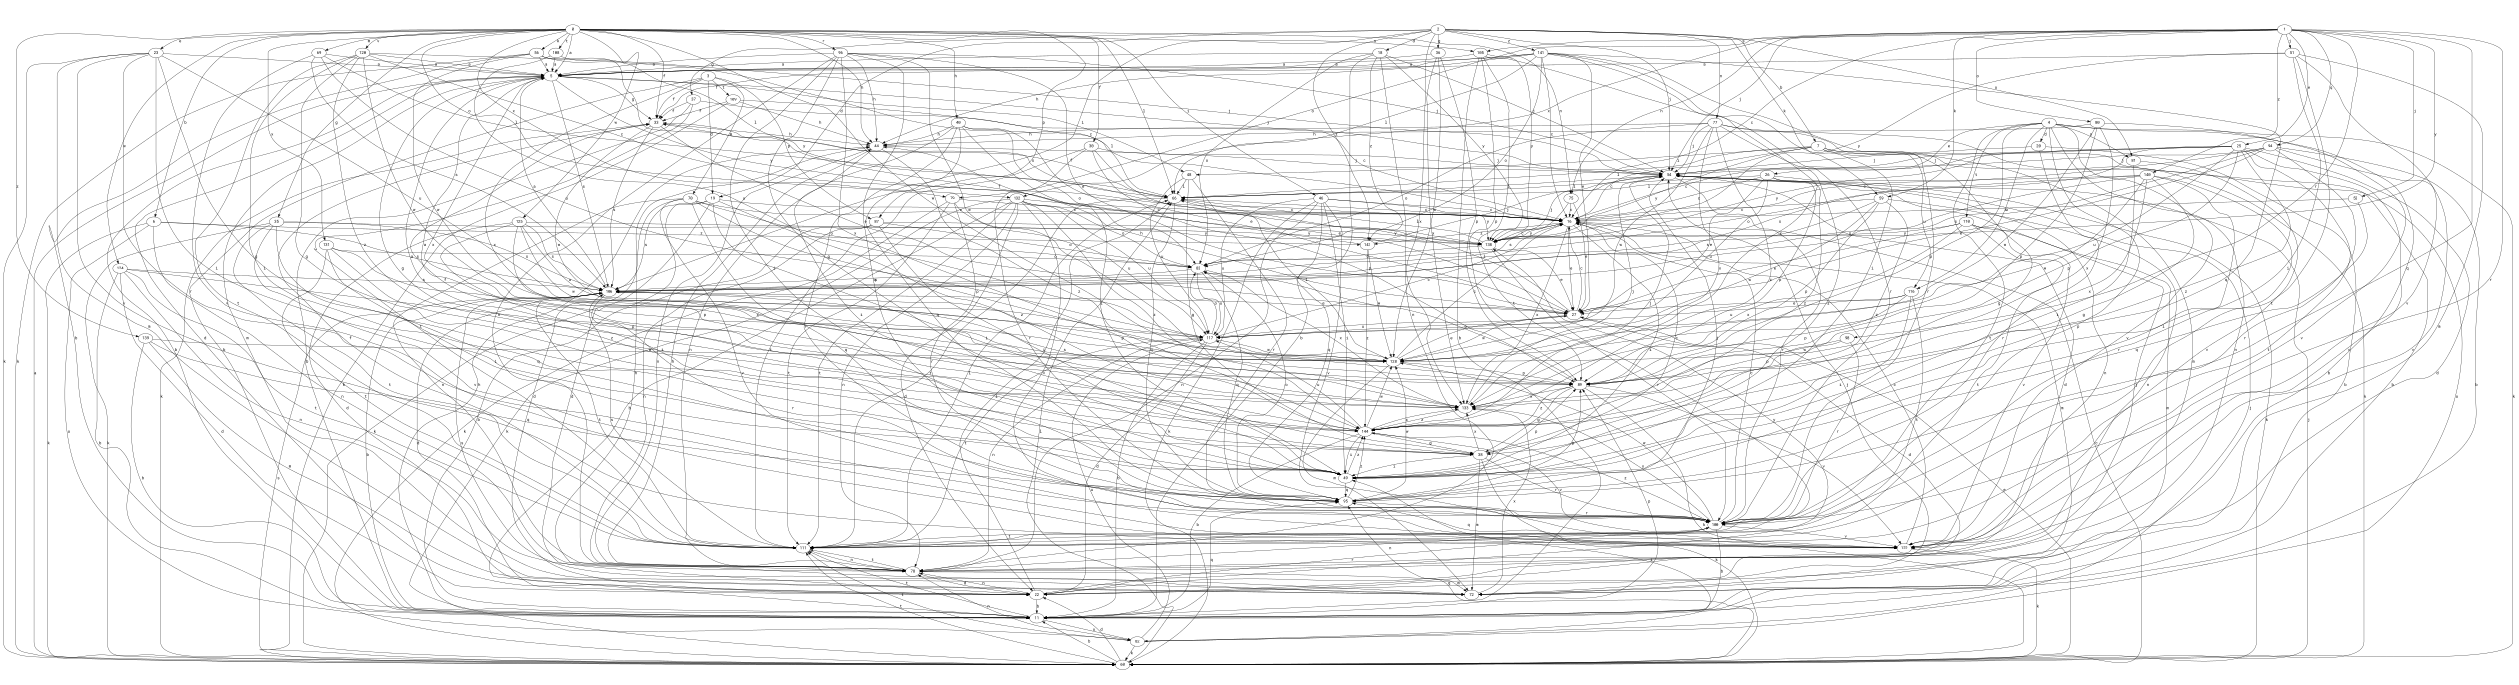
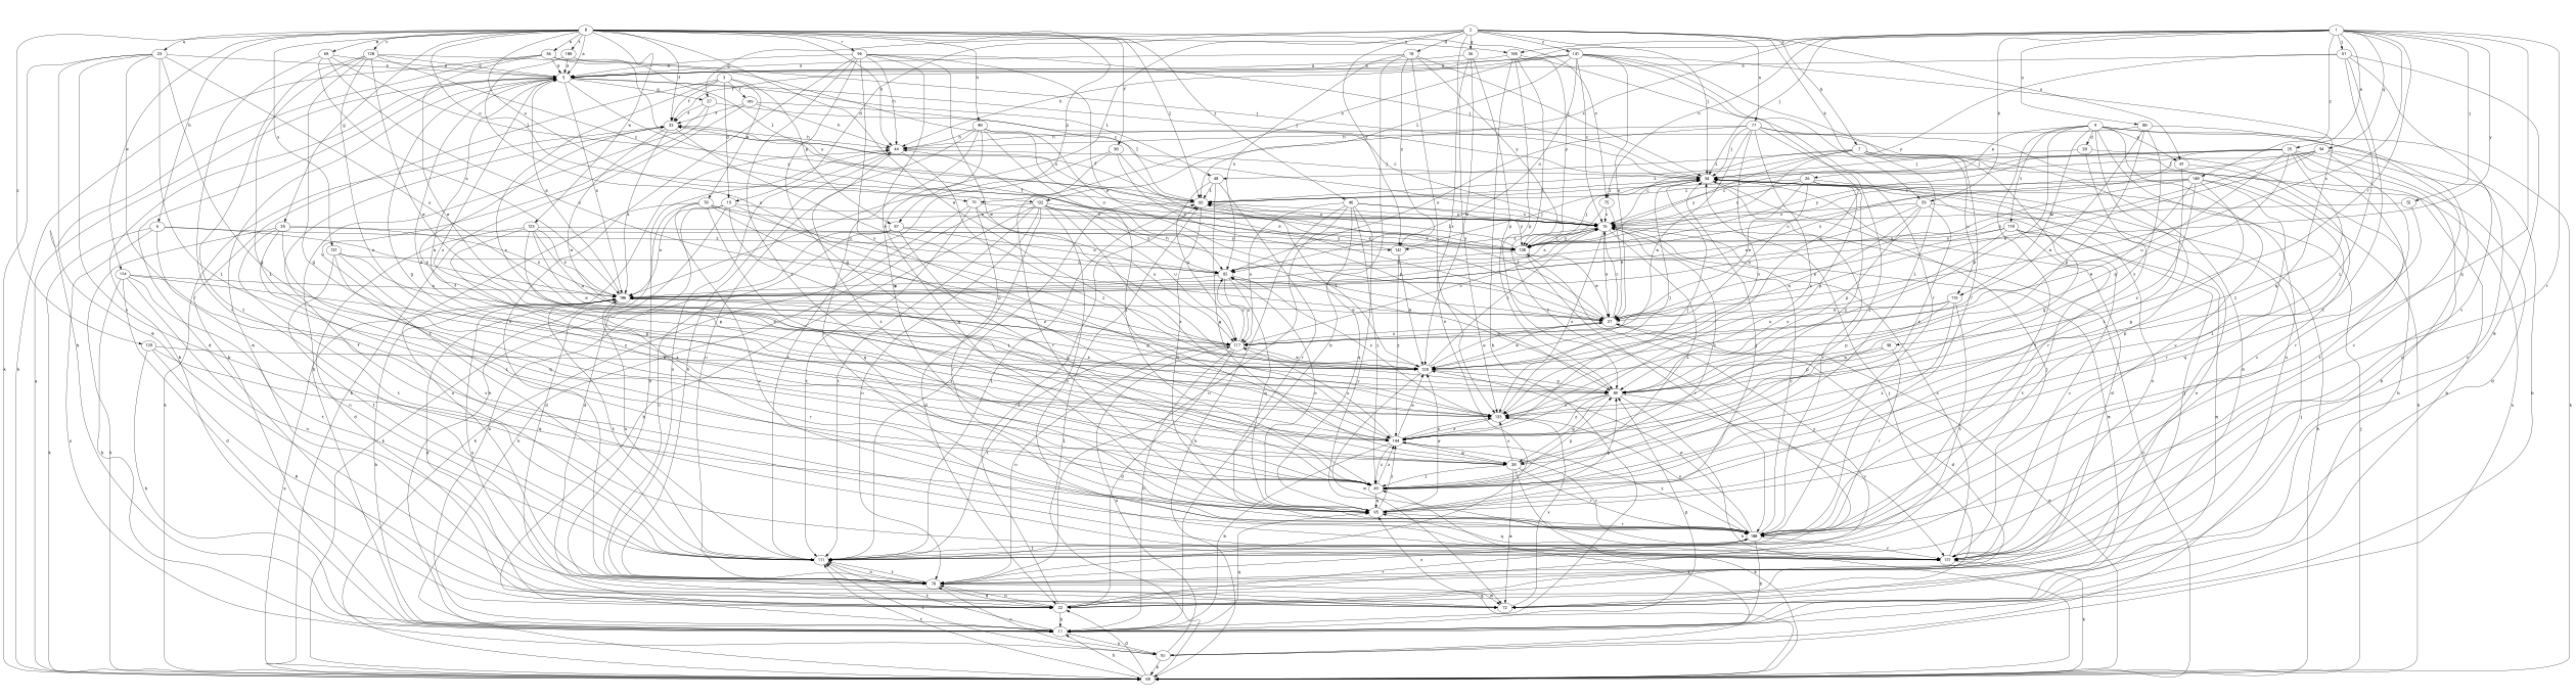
  strict digraph {
    fontname="Roboto Mono"
    node [fontname="Roboto Mono"]
    edge [fontname="Roboto Mono"]
    0
    5
    6
    23
    30
    33
    35
    40
    44
    46
    56
    66
    69
    75
    79
    87
    96
    105
    108
    120
    124
    125
    128
    131
    132
    139
    54
    138
    37
    106
    133
    11
    22
    38
    48
    72
    143
    60
    78
    82
    100
    122
    49
    117
    89
    111
    27
    95
    83
    144
    16
    1
    25
    51
    53
    59
    80
    94
    98
    140
    2
    7
    18
    19
    36
    77
    81
    141
    116
    3
    70
    109
    4
    20
    26
    110
    0 -> 5 [label=a]
    0 -> 6 [label=b]
    0 -> 23 [label=e]
    0 -> 30 [label=f]
    0 -> 33 [label=f]
    0 -> 35 [label=g]
    0 -> 40 [label=h]
    0 -> 44 [label=h]
    0 -> 46 [label=i]
    0 -> 56 [label=k]
    0 -> 66 [label=l]
    0 -> 69 [label=m]
    0 -> 75 [label=n]
    0 -> 79 [label=o]
    0 -> 87 [label=p]
    0 -> 96 [label=r]
    0 -> 105 [label=s]
    0 -> 108 [label=t]
    0 -> 120 [label=v]
    0 -> 124 [label=w]
    0 -> 125 [label=w]
    0 -> 128 [label=w]
    0 -> 131 [label=x]
    0 -> 132 [label=x]
    0 -> 139 [label=z]
    5 -> 54 [label=j]
    5 -> 138 [label=y]
-   5 -> 33 [label=g]
+   5 -> 37 [label=g]
    5 -> 106 [label=s]
    5 -> 133 [label=x]
    5 -> 11 [label=b]
    5 -> 22 [label=d]
    5 -> 38 [label=g]
    5 -> 48 [label=i]
    5 -> 72 [label=m]
    6 -> 106 [label=s]
    6 -> 143 [label=z]
    6 -> 60 [label=k]
    6 -> 78 [label=n]
    6 -> 82 [label=o]
    23 -> 5 [label=a]
    23 -> 38 [label=g]
    23 -> 72 [label=m]
    23 -> 60 [label=k]
    23 -> 100 [label=r]
    23 -> 122 [label=v]
    23 -> 49 [label=i]
    23 -> 117 [label=u]
    30 -> 100 [label=r]
    30 -> 89 [label=p]
    30 -> 111 [label=t]
    30 -> 27 [label=e]
    33 -> 44 [label=h]
    33 -> 128 [label=w]
    33 -> 106 [label=s]
    33 -> 60 [label=k]
    33 -> 27 [label=e]
    35 -> 138 [label=y]
    35 -> 106 [label=s]
    35 -> 60 [label=k]
    35 -> 122 [label=v]
    35 -> 111 [label=t]
    35 -> 95 [label=q]
    40 -> 44 [label=h]
    40 -> 78 [label=n]
    40 -> 100 [label=r]
    40 -> 49 [label=i]
    40 -> 27 [label=e]
    40 -> 95 [label=q]
    40 -> 83 [label=o]
    44 -> 54 [label=j]
    44 -> 78 [label=n]
    44 -> 49 [label=i]
    44 -> 144 [label=z]
    46 -> 138 [label=y]
    46 -> 60 [label=k]
    46 -> 78 [label=n]
    46 -> 122 [label=v]
    46 -> 49 [label=i]
    46 -> 117 [label=u]
    46 -> 95 [label=q]
    46 -> 16 [label=c]
    56 -> 5 [label=a]
    56 -> 128 [label=w]
    56 -> 138 [label=y]
    56 -> 11 [label=b]
    56 -> 60 [label=k]
    56 -> 16 [label=c]
    66 -> 33 [label=f]
    66 -> 111 [label=t]
    66 -> 95 [label=q]
    66 -> 16 [label=c]
    69 -> 5 [label=a]
    69 -> 66 [label=l]
    69 -> 106 [label=s]
    69 -> 122 [label=v]
    69 -> 117 [label=u]
    75 -> 106 [label=s]
    75 -> 27 [label=e]
    75 -> 16 [label=c]
    79 -> 60 [label=k]
    79 -> 100 [label=r]
    79 -> 117 [label=u]
    79 -> 111 [label=t]
    79 -> 16 [label=c]
    87 -> 138 [label=y]
    87 -> 11 [label=b]
    87 -> 78 [label=n]
    87 -> 49 [label=i]
    87 -> 83 [label=o]
    96 -> 5 [label=a]
    96 -> 44 [label=h]
    96 -> 128 [label=w]
    96 -> 54 [label=j]
    96 -> 133 [label=x]
    96 -> 38 [label=g]
    96 -> 78 [label=n]
    96 -> 49 [label=i]
    96 -> 27 [label=e]
    96 -> 95 [label=q]
    105 -> 5 [label=a]
    105 -> 138 [label=y]
    105 -> 11 [label=b]
    105 -> 100 [label=r]
    105 -> 89 [label=p]
    105 -> 111 [label=t]
    108 -> 5 [label=a]
    108 -> 66 [label=l]
    108 -> 117 [label=u]
    120 -> 5 [label=a]
    120 -> 128 [label=w]
    120 -> 54 [label=j]
    120 -> 38 [label=g]
    120 -> 49 [label=i]
    120 -> 111 [label=t]
    120 -> 144 [label=z]
    120 -> 16 [label=c]
    124 -> 106 [label=s]
    124 -> 11 [label=b]
    124 -> 22 [label=d]
    124 -> 78 [label=n]
    124 -> 89 [label=p]
    124 -> 111 [label=t]
    125 -> 128 [label=w]
    125 -> 138 [label=y]
    125 -> 106 [label=s]
    125 -> 133 [label=x]
    125 -> 22 [label=d]
    125 -> 49 [label=i]
    125 -> 117 [label=u]
    128 -> 66 [label=l]
    128 -> 72 [label=m]
    128 -> 89 [label=p]
    128 -> 27 [label=e]
    128 -> 16 [label=c]
    131 -> 49 [label=i]
    131 -> 89 [label=p]
    131 -> 111 [label=t]
    131 -> 83 [label=o]
    131 -> 144 [label=z]
    132 -> 11 [label=b]
    132 -> 22 [label=d]
    132 -> 60 [label=k]
    132 -> 78 [label=n]
    132 -> 122 [label=v]
    132 -> 117 [label=u]
    132 -> 111 [label=t]
    132 -> 83 [label=o]
    132 -> 144 [label=z]
    132 -> 16 [label=c]
    139 -> 128 [label=w]
    139 -> 11 [label=b]
    139 -> 72 [label=m]
    139 -> 95 [label=q]
    54 -> 66 [label=l]
    54 -> 22 [label=d]
    54 -> 60 [label=k]
    54 -> 100 [label=r]
    138 -> 66 [label=l]
    138 -> 54 [label=j]
    138 -> 100 [label=r]
    138 -> 27 [label=e]
    138 -> 83 [label=o]
    138 -> 16 [label=c]
    37 -> 33 [label=f]
    37 -> 11 [label=b]
    37 -> 111 [label=t]
    37 -> 16 [label=c]
    106 -> 5 [label=a]
    106 -> 11 [label=b]
    106 -> 22 [label=d]
    106 -> 100 [label=r]
    106 -> 89 [label=p]
    106 -> 111 [label=t]
    106 -> 27 [label=e]
    133 -> 5 [label=a]
    133 -> 54 [label=j]
    133 -> 106 [label=s]
    133 -> 144 [label=z]
    11 -> 44 [label=h]
    11 -> 82 [label=o]
    11 -> 89 [label=p]
    11 -> 111 [label=t]
    11 -> 95 [label=q]
    22 -> 66 [label=l]
    22 -> 54 [label=j]
    22 -> 138 [label=y]
    22 -> 11 [label=b]
    22 -> 78 [label=n]
    22 -> 100 [label=r]
    38 -> 133 [label=x]
    38 -> 72 [label=m]
    38 -> 60 [label=k]
    38 -> 100 [label=r]
    38 -> 49 [label=i]
    38 -> 16 [label=c]
    48 -> 66 [label=l]
    48 -> 38 [label=g]
    48 -> 100 [label=r]
    48 -> 117 [label=u]
    72 -> 44 [label=h]
    72 -> 54 [label=j]
    72 -> 106 [label=s]
    72 -> 133 [label=x]
    143 -> 33 [label=f]
    143 -> 128 [label=w]
    143 -> 54 [label=j]
    143 -> 144 [label=z]
    60 -> 5 [label=a]
    60 -> 66 [label=l]
    60 -> 54 [label=j]
    60 -> 106 [label=s]
    60 -> 11 [label=b]
    60 -> 22 [label=d]
    60 -> 111 [label=t]
    60 -> 27 [label=e]
    60 -> 95 [label=q]
    60 -> 16 [label=c]
    78 -> 44 [label=h]
    78 -> 22 [label=d]
    78 -> 72 [label=m]
    78 -> 111 [label=t]
    82 -> 54 [label=j]
    82 -> 60 [label=k]
    82 -> 78 [label=n]
    82 -> 49 [label=i]
    82 -> 117 [label=u]
    82 -> 111 [label=t]
    100 -> 128 [label=w]
    100 -> 133 [label=x]
    100 -> 11 [label=b]
    100 -> 78 [label=n]
    100 -> 122 [label=v]
    100 -> 111 [label=t]
    100 -> 144 [label=z]
    100 -> 16 [label=c]
-   30 -> 54 [label=j]
+   122 -> 54 [label=j]
    122 -> 60 [label=k]
    122 -> 95 [label=q]
    122 -> 16 [label=c]
    49 -> 89 [label=p]
    49 -> 95 [label=q]
    49 -> 144 [label=z]
    117 -> 128 [label=w]
    117 -> 11 [label=b]
    117 -> 22 [label=d]
    117 -> 78 [label=n]
    117 -> 111 [label=t]
    117 -> 83 [label=o]
    117 -> 16 [label=c]
    89 -> 133 [label=x]
    89 -> 38 [label=g]
    89 -> 60 [label=k]
    89 -> 122 [label=v]
    89 -> 83 [label=o]
    89 -> 144 [label=z]
    111 -> 33 [label=f]
    111 -> 66 [label=l]
    111 -> 106 [label=s]
    111 -> 78 [label=n]
    27 -> 44 [label=h]
    27 -> 66 [label=l]
    27 -> 128 [label=w]
    27 -> 22 [label=d]
    27 -> 117 [label=u]
    27 -> 16 [label=c]
    95 -> 128 [label=w]
    95 -> 54 [label=j]
    95 -> 100 [label=r]
    95 -> 89 [label=p]
    95 -> 83 [label=o]
    95 -> 144 [label=z]
    83 -> 106 [label=s]
    83 -> 133 [label=x]
    83 -> 117 [label=u]
    83 -> 95 [label=q]
    144 -> 5 [label=a]
    144 -> 33 [label=f]
    144 -> 128 [label=w]
    144 -> 54 [label=j]
    144 -> 133 [label=x]
    144 -> 11 [label=b]
    144 -> 38 [label=g]
    144 -> 122 [label=v]
    144 -> 49 [label=i]
    144 -> 117 [label=u]
    16 -> 138 [label=y]
    16 -> 133 [label=x]
    16 -> 72 [label=m]
    16 -> 143 [label=z]
    16 -> 49 [label=i]
    16 -> 27 [label=e]
    1 -> 75 [label=n]
    1 -> 79 [label=o]
    1 -> 105 [label=s]
    1 -> 132 [label=x]
    1 -> 54 [label=j]
    1 -> 138 [label=y]
    1 -> 100 [label=r]
    1 -> 95 [label=q]
-   1 -> 16 [label=c]
+   1 -> 27 [label=c]
    1 -> 25 [label=e]
    1 -> 51 [label=j]
    1 -> 53 [label=j]
    1 -> 59 [label=k]
    1 -> 80 [label=o]
    1 -> 94 [label=q]
    1 -> 98 [label=r]
    1 -> 140 [label=z]
    25 -> 54 [label=j]
    25 -> 138 [label=y]
    25 -> 106 [label=s]
    25 -> 22 [label=d]
    25 -> 122 [label=v]
    25 -> 117 [label=u]
    25 -> 89 [label=p]
    25 -> 111 [label=t]
    25 -> 144 [label=z]
    25 -> 16 [label=c]
    51 -> 5 [label=a]
    51 -> 138 [label=y]
    51 -> 72 [label=m]
    51 -> 122 [label=v]
    51 -> 49 [label=i]
    51 -> 111 [label=t]
    53 -> 95 [label=q]
    53 -> 16 [label=c]
    59 -> 128 [label=w]
    59 -> 106 [label=s]
    59 -> 78 [label=n]
    59 -> 89 [label=p]
    59 -> 144 [label=z]
    59 -> 16 [label=c]
    80 -> 44 [label=h]
    80 -> 128 [label=w]
    80 -> 133 [label=x]
    80 -> 122 [label=v]
    80 -> 89 [label=p]
    94 -> 54 [label=j]
    94 -> 106 [label=s]
    94 -> 11 [label=b]
    94 -> 100 [label=r]
    94 -> 122 [label=v]
    94 -> 27 [label=e]
    94 -> 16 [label=c]
    98 -> 128 [label=w]
    98 -> 100 [label=r]
    98 -> 89 [label=p]
    140 -> 66 [label=l]
    140 -> 128 [label=w]
    140 -> 106 [label=s]
    140 -> 133 [label=x]
    140 -> 38 [label=g]
    140 -> 100 [label=r]
    140 -> 49 [label=i]
    140 -> 83 [label=o]
    2 -> 54 [label=j]
    2 -> 37 [label=g]
    2 -> 106 [label=s]
    2 -> 133 [label=x]
    2 -> 143 [label=z]
    2 -> 59 [label=k]
    2 -> 7 [label=b]
    2 -> 18 [label=d]
    2 -> 19 [label=d]
    2 -> 36 [label=g]
    2 -> 77 [label=n]
    2 -> 81 [label=o]
    2 -> 141 [label=z]
    7 -> 66 [label=l]
    7 -> 138 [label=y]
    7 -> 11 [label=b]
    7 -> 38 [label=g]
    7 -> 48 [label=i]
    7 -> 82 [label=o]
    7 -> 16 [label=c]
    7 -> 116 [label=u]
    18 -> 5 [label=a]
    18 -> 54 [label=j]
    18 -> 138 [label=y]
    18 -> 11 [label=b]
    18 -> 143 [label=z]
    18 -> 78 [label=n]
    18 -> 83 [label=o]
    19 -> 106 [label=s]
    19 -> 22 [label=d]
    19 -> 60 [label=k]
    19 -> 49 [label=i]
    19 -> 144 [label=z]
    19 -> 16 [label=c]
    36 -> 5 [label=a]
    36 -> 128 [label=w]
    36 -> 133 [label=x]
    36 -> 89 [label=p]
    77 -> 44 [label=h]
    77 -> 128 [label=w]
    77 -> 54 [label=j]
    77 -> 133 [label=x]
    77 -> 72 [label=m]
    77 -> 60 [label=k]
    77 -> 49 [label=i]
    77 -> 83 [label=o]
    77 -> 144 [label=z]
    81 -> 122 [label=v]
    81 -> 49 [label=i]
    141 -> 5 [label=a]
    141 -> 33 [label=f]
    141 -> 44 [label=h]
    141 -> 66 [label=l]
    141 -> 133 [label=x]
    141 -> 100 [label=r]
    141 -> 49 [label=i]
    141 -> 27 [label=e]
    141 -> 95 [label=q]
    141 -> 83 [label=o]
    141 -> 16 [label=c]
    116 -> 49 [label=i]
    116 -> 117 [label=u]
    116 -> 89 [label=p]
    116 -> 111 [label=t]
    116 -> 27 [label=e]
    3 -> 33 [label=f]
    3 -> 87 [label=p]
    3 -> 133 [label=x]
    3 -> 11 [label=b]
    3 -> 19 [label=d]
    3 -> 70 [label=m]
    3 -> 109 [label=t]
    70 -> 22 [label=d]
    70 -> 78 [label=n]
    70 -> 122 [label=v]
    70 -> 89 [label=p]
    70 -> 95 [label=q]
    70 -> 83 [label=o]
    70 -> 16 [label=c]
    109 -> 33 [label=f]
    109 -> 44 [label=h]
    109 -> 66 [label=l]
    109 -> 60 [label=k]
    4 -> 11 [label=b]
    4 -> 60 [label=k]
    4 -> 78 [label=n]
    4 -> 100 [label=p]
    4 -> 122 [label=v]
    4 -> 89 [label=p]
    4 -> 111 [label=t]
    4 -> 81 [label=o]
    4 -> 116 [label=u]
    4 -> 20 [label=d]
    4 -> 26 [label=e]
    4 -> 110 [label=t]
    20 -> 54 [label=j]
    20 -> 11 [label=b]
    20 -> 100 [label=r]
    26 -> 66 [label=l]
    26 -> 78 [label=n]
    26 -> 117 [label=u]
    26 -> 89 [label=p]
    26 -> 27 [label=e]
    26 -> 144 [label=z]
    26 -> 16 [label=c]
    110 -> 138 [label=y]
    110 -> 133 [label=x]
    110 -> 72 [label=m]
    110 -> 122 [label=v]
    110 -> 111 [label=t]
    110 -> 27 [label=e]
  }
